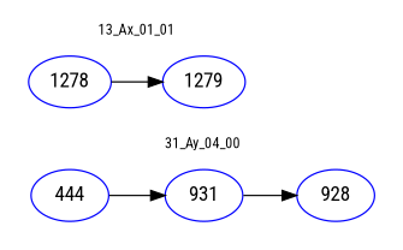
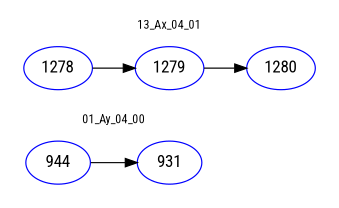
  digraph {
    fontname="Roboto Condensed"
    rankdir=LR
    node [color=blue fontname="Roboto Condensed"]
    edge [color=black fontname="Roboto Condensed"]
    n1 [label=931]
-   n2 [label=928]
-   n3 [label=444]
+   n3 [label=944]
    n4 [label=1279]
    n5 [label=1278]
+   n6 [label=1280]
    subgraph cluster_1 {
      color=white
      fontsize=10
-     label="31_Ay_04_00"
+     label="01_Ay_04_00"
      n1
-     n2
      n3
    }
    subgraph cluster_2 {
      color=white
      fontsize=10
-     label="13_Ax_01_01"
+     label="13_Ax_04_01"
      n4
      n5
+     n6
    }
-   n1 -> n2
    n3 -> n1
+   n4 -> n6
    n5 -> n4
  }
